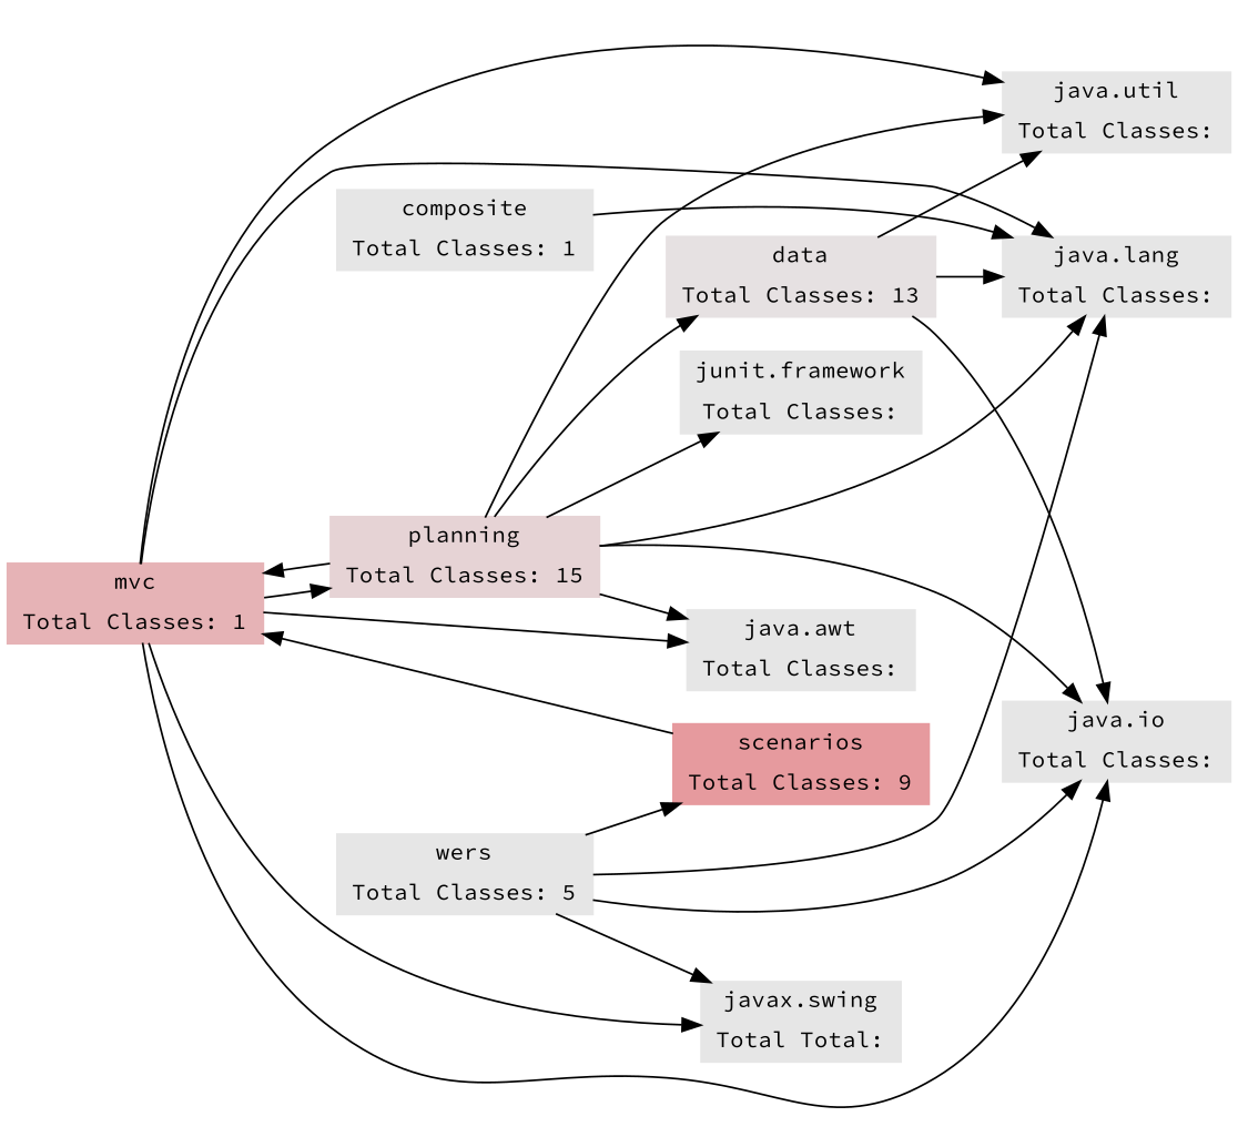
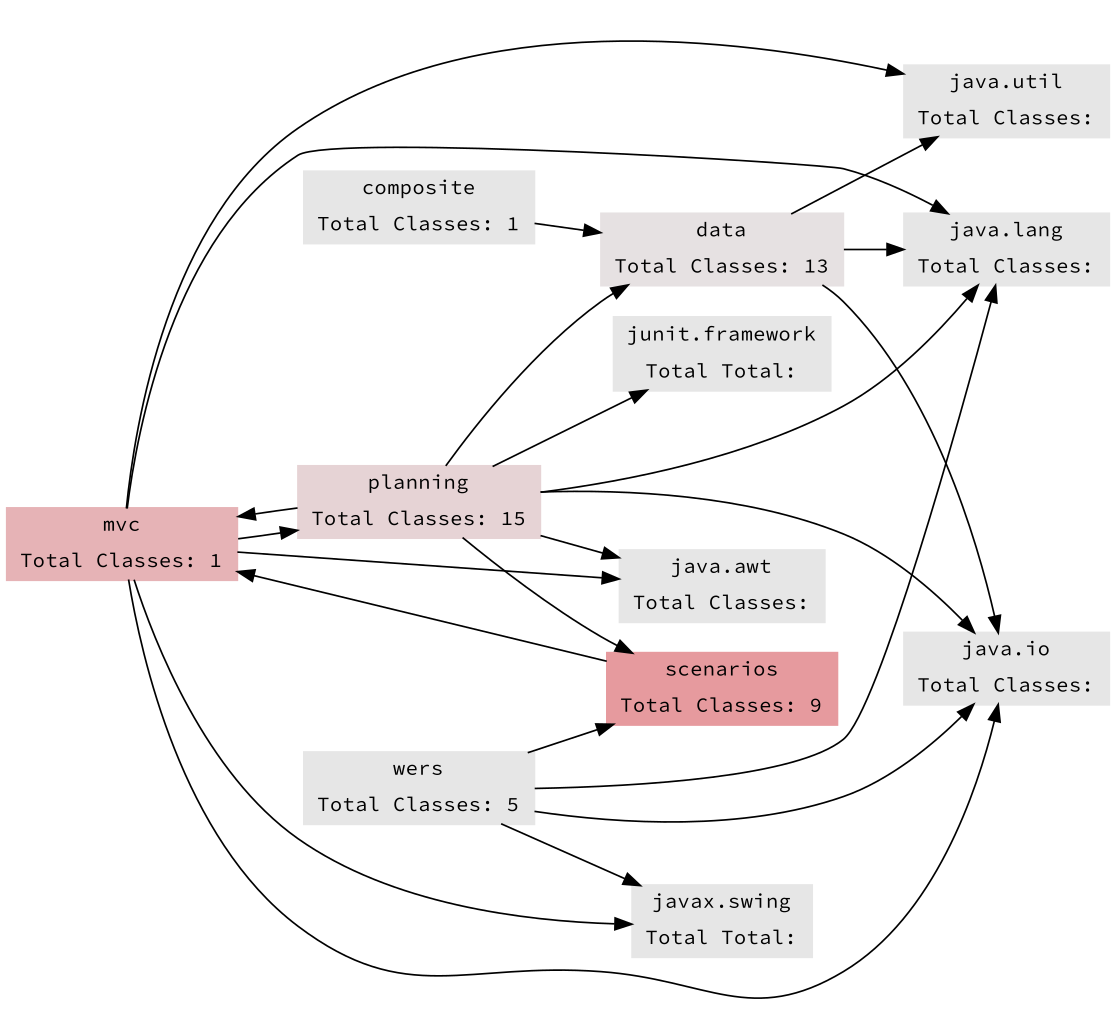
  digraph {
    fontname="Source Code Pro"
    rankdir=LR
    node [color=".99 0.0 .9" fontname="Source Code Pro" fontsize=12 shape=record style=filled]
    edge [fontname="Source Code Pro"]
    n1 [color=".99 0 .9" label="composite | Total Classes: 1"]
    n2 [label="java.lang | Total Classes: "]
    n3 [color=".99 0.02 .9" label="data | Total Classes: 13"]
    n4 [label="java.io | Total Classes: "]
    n5 [label="java.util | Total Classes: "]
    n6 [label="java.awt | Total Classes: "]
    n7 [label="javax.swing | Total Total: "]
-   n8 [label="junit.framework | Total Classes: "]
+   n8 [label="junit.framework | Total Total: "]
    n9 [color=".99 0.22 .9" label="mvc | Total Classes: 1"]
    n10 [color=".99 0.08 .9" label="planning | Total Classes: 15"]
    n11 [color=".99 0.33 .9" label="scenarios | Total Classes: 9"]
    n12 [color=".99 0 .9" label="wers | Total Classes: 5"]
-   n1 -> n2
+   n1 -> n3
    n3 -> n2
    n3 -> n4
    n3 -> n5
    n9 -> n2
    n9 -> n4
    n9 -> n5
    n9 -> n6
    n9 -> n7
    n9 -> n10
    n10 -> n2
    n10 -> n3
    n10 -> n4
-   n10 -> n5
+   n10 -> n11
    n10 -> n6
    n10 -> n8
    n10 -> n9
    n11 -> n9
    n12 -> n2
    n12 -> n4
    n12 -> n7
    n12 -> n11
  }
